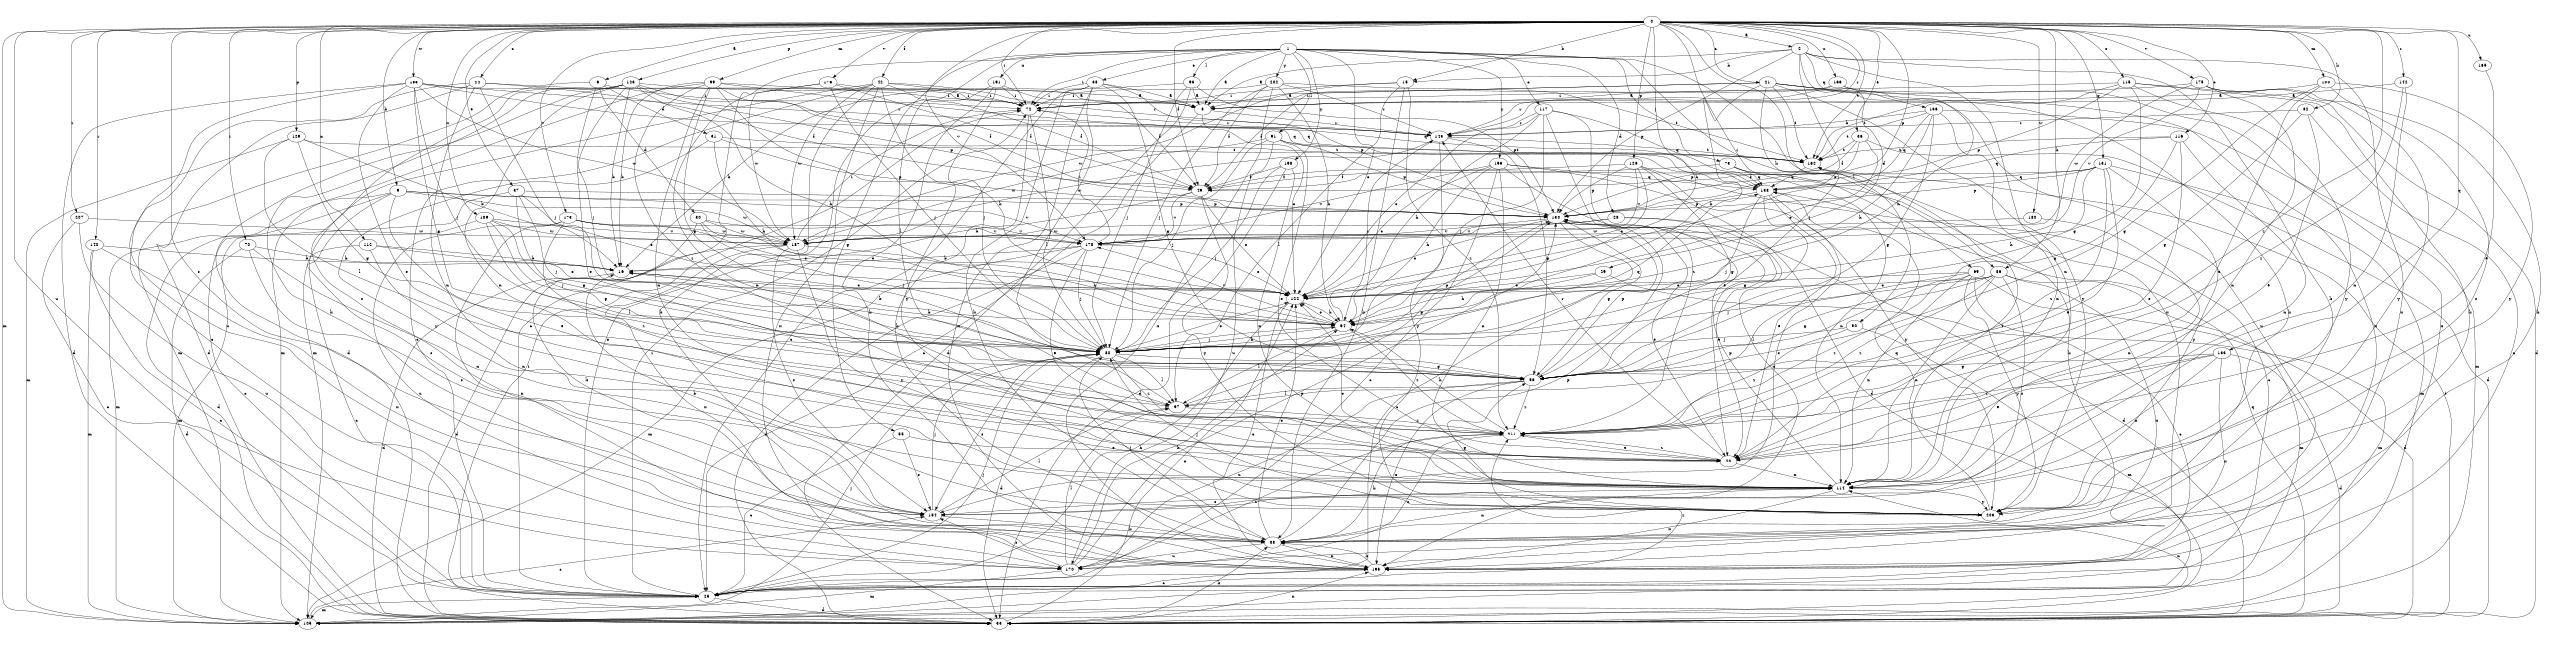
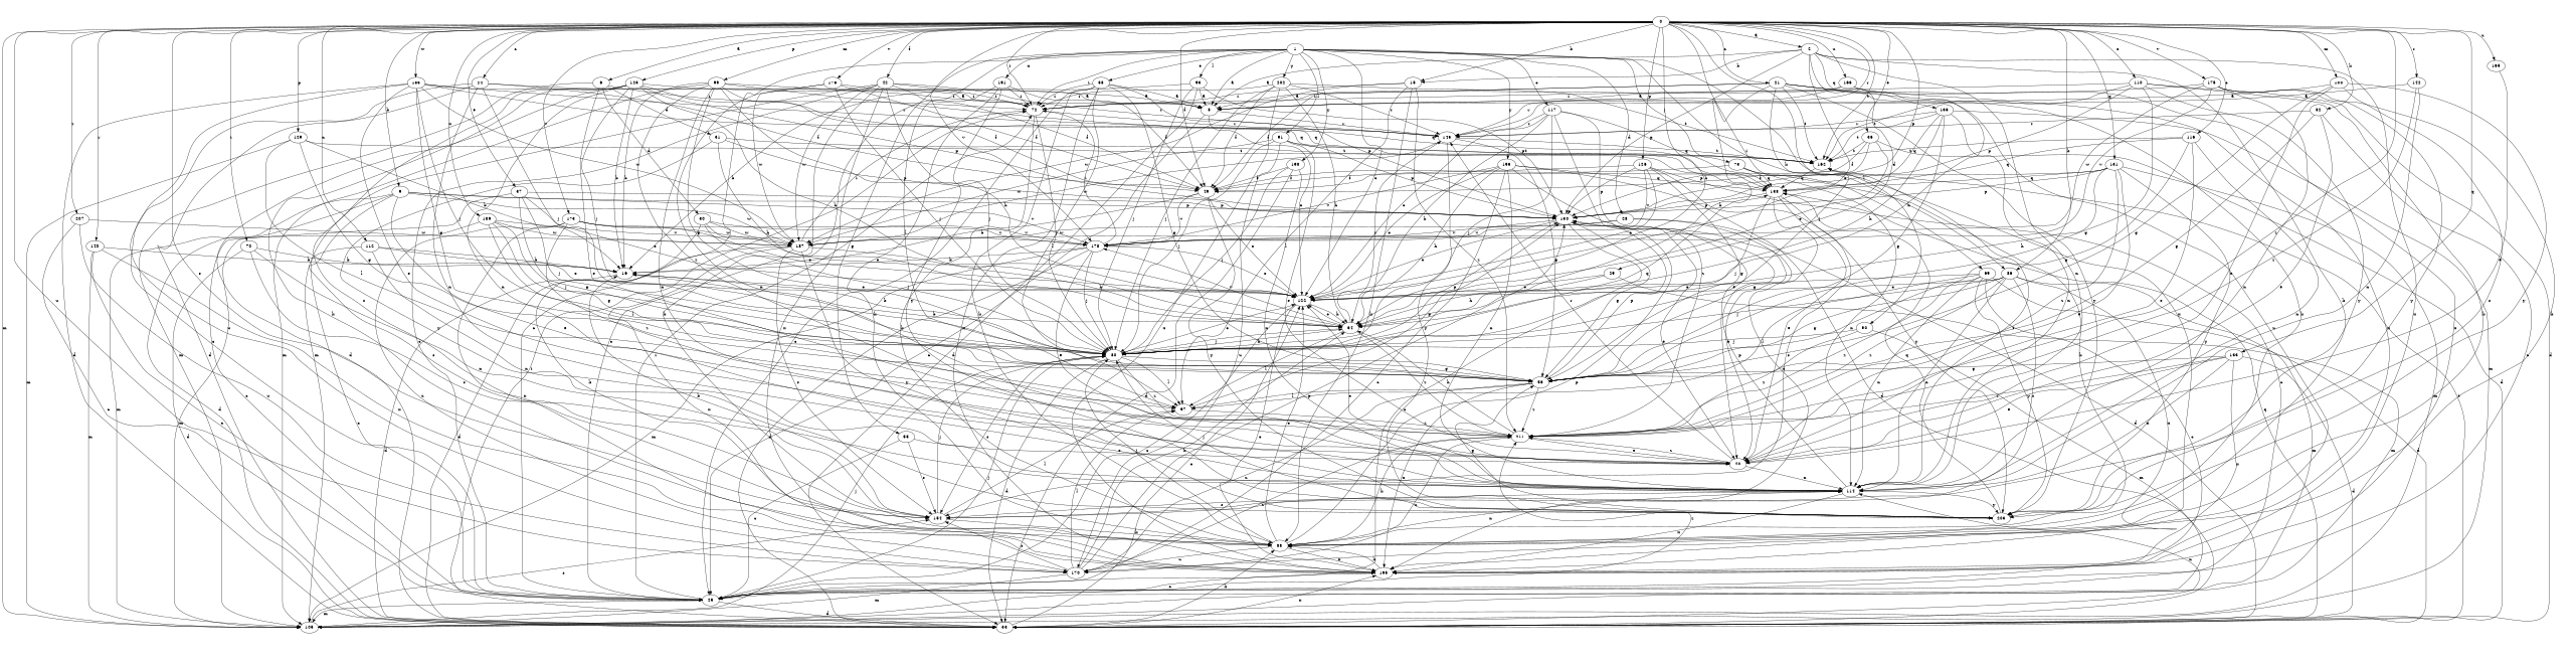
  strict digraph {
    0
    2
    6
    9
    15
    21
    24
    36
    37
    42
    49
    64
    69
    70
    72
    82
    86
    90
    99
    100
    105
    112
-   115
+   115 [label=110]
    116
    123
    126
    129
    130
    131
    133
    140
    142
    145
    154
    162
    165
    166
    170
    173
    175
    176
    178
-   180
    183
    189
    207
    211
    8
    122
    195
    29
    88
    114
    136
    30
    31
    40
    33
    187
    97
    80
    203
    25
    56
    16
    138
    1
    28
    38
    55
    73
    91
    93
    117
    191
    196
    198
    202
    0 -> 2 [label=a]
    0 -> 6 [label=a]
    0 -> 9 [label=b]
    0 -> 15 [label=b]
    0 -> 21 [label=c]
    0 -> 24 [label=c]
    0 -> 36 [label=e]
    0 -> 37 [label=e]
    0 -> 42 [label=f]
    0 -> 49 [label=f]
    0 -> 64 [label=h]
    0 -> 69 [label=i]
    0 -> 70 [label=i]
    0 -> 72 [label=i]
    0 -> 82 [label=k]
    0 -> 86 [label=k]
    0 -> 90 [label=l]
    0 -> 99 [label=m]
    0 -> 100 [label=m]
    0 -> 105 [label=m]
    0 -> 112 [label=n]
    0 -> 115 [label=o]
    0 -> 116 [label=o]
    0 -> 123 [label=p]
    0 -> 126 [label=p]
    0 -> 129 [label=p]
    0 -> 130 [label=p]
    0 -> 131 [label=q]
    0 -> 133 [label=q]
    0 -> 140 [label=r]
    0 -> 142 [label=r]
    0 -> 145 [label=r]
    0 -> 154 [label=s]
    0 -> 162 [label=t]
    0 -> 165 [label=u]
    0 -> 166 [label=u]
    0 -> 170 [label=u]
    0 -> 173 [label=v]
    0 -> 175 [label=v]
    0 -> 176 [label=v]
    0 -> 178 [label=v]
-   0 -> 180 [label=w]
    0 -> 183 [label=w]
    0 -> 189 [label=x]
    0 -> 207 [label=z]
    0 -> 211 [label=z]
    2 -> 15 [label=b]
    2 -> 130 [label=p]
    2 -> 8 [label=a]
    2 -> 122 [label=o]
    2 -> 195 [label=x]
    2 -> 29 [label=d]
    2 -> 88 [label=k]
    2 -> 114 [label=n]
    2 -> 136 [label=q]
    6 -> 72 [label=i]
    6 -> 105 [label=m]
    6 -> 30 [label=d]
    6 -> 31 [label=d]
    6 -> 40 [label=e]
    9 -> 105 [label=m]
    9 -> 130 [label=p]
    9 -> 154 [label=s]
    9 -> 178 [label=v]
    9 -> 40 [label=e]
    9 -> 33 [label=d]
    9 -> 187 [label=w]
    15 -> 72 [label=i]
    15 -> 211 [label=z]
    15 -> 88 [label=k]
    15 -> 187 [label=w]
    15 -> 97 [label=l]
    21 -> 49 [label=f]
    21 -> 64 [label=h]
    21 -> 162 [label=t]
    21 -> 170 [label=u]
    21 -> 8 [label=a]
    21 -> 195 [label=x]
    21 -> 88 [label=k]
    21 -> 80 [label=j]
    21 -> 203 [label=y]
    24 -> 49 [label=f]
    24 -> 8 [label=a]
    24 -> 114 [label=n]
    24 -> 33 [label=d]
    24 -> 80 [label=j]
    24 -> 25 [label=c]
    36 -> 49 [label=f]
    36 -> 130 [label=p]
    36 -> 162 [label=t]
    36 -> 122 [label=o]
    36 -> 33 [label=d]
    37 -> 130 [label=p]
    37 -> 122 [label=o]
    37 -> 80 [label=j]
    37 -> 25 [label=c]
    37 -> 56 [label=g]
    42 -> 49 [label=f]
    42 -> 72 [label=i]
    42 -> 105 [label=m]
    42 -> 145 [label=r]
    42 -> 195 [label=x]
    42 -> 88 [label=k]
    42 -> 187 [label=w]
    42 -> 80 [label=j]
    42 -> 25 [label=c]
    49 -> 178 [label=v]
    49 -> 122 [label=o]
    49 -> 203 [label=y]
    49 -> 16 [label=b]
    64 -> 145 [label=r]
    64 -> 178 [label=v]
    64 -> 211 [label=z]
    64 -> 122 [label=o]
    64 -> 97 [label=l]
    64 -> 80 [label=j]
    64 -> 16 [label=b]
    69 -> 211 [label=z]
    69 -> 122 [label=o]
    69 -> 114 [label=n]
    69 -> 33 [label=d]
    69 -> 97 [label=l]
    69 -> 203 [label=y]
    69 -> 25 [label=c]
    70 -> 154 [label=s]
    70 -> 114 [label=n]
    70 -> 33 [label=d]
    70 -> 16 [label=b]
    72 -> 145 [label=r]
    72 -> 88 [label=k]
    72 -> 80 [label=j]
    82 -> 145 [label=r]
    82 -> 40 [label=e]
    82 -> 25 [label=c]
    82 -> 56 [label=g]
    86 -> 105 [label=m]
    86 -> 154 [label=s]
    86 -> 211 [label=z]
    86 -> 122 [label=o]
    86 -> 195 [label=x]
    86 -> 114 [label=n]
    86 -> 80 [label=j]
    86 -> 56 [label=g]
    90 -> 105 [label=m]
    90 -> 211 [label=z]
    90 -> 80 [label=j]
    99 -> 49 [label=f]
    99 -> 64 [label=h]
    99 -> 72 [label=i]
    99 -> 105 [label=m]
    99 -> 211 [label=z]
    99 -> 114 [label=n]
    99 -> 56 [label=g]
    99 -> 16 [label=b]
    99 -> 138 [label=q]
    100 -> 154 [label=s]
    100 -> 8 [label=a]
    100 -> 40 [label=e]
    100 -> 203 [label=y]
    100 -> 56 [label=g]
    105 -> 154 [label=s]
    105 -> 80 [label=j]
    112 -> 122 [label=o]
    112 -> 114 [label=n]
    112 -> 25 [label=c]
    112 -> 16 [label=b]
    115 -> 72 [label=i]
    115 -> 130 [label=p]
    115 -> 162 [label=t]
    115 -> 88 [label=k]
    115 -> 33 [label=d]
    115 -> 203 [label=y]
    115 -> 56 [label=g]
    116 -> 162 [label=t]
    116 -> 114 [label=n]
    116 -> 40 [label=e]
    116 -> 56 [label=g]
    116 -> 138 [label=q]
    123 -> 64 [label=h]
    123 -> 130 [label=p]
    123 -> 154 [label=s]
    123 -> 8 [label=a]
    123 -> 88 [label=k]
    123 -> 114 [label=n]
    123 -> 33 [label=d]
    123 -> 80 [label=j]
    123 -> 16 [label=b]
    123 -> 138 [label=q]
    126 -> 49 [label=f]
    126 -> 130 [label=p]
    126 -> 178 [label=v]
    126 -> 122 [label=o]
    126 -> 203 [label=y]
    126 -> 25 [label=c]
    126 -> 56 [label=g]
    129 -> 105 [label=m]
    129 -> 162 [label=t]
    129 -> 97 [label=l]
    129 -> 56 [label=g]
    129 -> 16 [label=b]
    130 -> 178 [label=v]
    130 -> 122 [label=o]
    130 -> 40 [label=e]
    130 -> 25 [label=c]
    130 -> 56 [label=g]
    131 -> 49 [label=f]
    131 -> 64 [label=h]
    131 -> 105 [label=m]
    131 -> 130 [label=p]
    131 -> 211 [label=z]
    131 -> 40 [label=e]
    131 -> 203 [label=y]
    131 -> 138 [label=q]
    133 -> 211 [label=z]
    133 -> 195 [label=x]
    133 -> 114 [label=n]
    133 -> 40 [label=e]
    133 -> 33 [label=d]
    133 -> 56 [label=g]
    140 -> 105 [label=m]
    140 -> 195 [label=x]
    140 -> 25 [label=c]
    140 -> 16 [label=b]
    142 -> 211 [label=z]
    142 -> 8 [label=a]
    142 -> 114 [label=n]
    145 -> 162 [label=t]
    145 -> 187 [label=w]
    145 -> 203 [label=y]
    145 -> 56 [label=g]
    154 -> 88 [label=k]
    154 -> 97 [label=l]
    154 -> 80 [label=j]
    154 -> 16 [label=b]
    162 -> 138 [label=q]
    165 -> 40 [label=e]
    166 -> 64 [label=h]
    166 -> 72 [label=i]
    166 -> 145 [label=r]
    166 -> 195 [label=x]
    170 -> 64 [label=h]
    170 -> 105 [label=m]
    170 -> 130 [label=p]
    170 -> 154 [label=s]
    170 -> 211 [label=z]
    170 -> 97 [label=l]
    173 -> 170 [label=u]
    173 -> 178 [label=v]
    173 -> 211 [label=z]
    173 -> 122 [label=o]
    173 -> 195 [label=x]
    173 -> 187 [label=w]
    175 -> 178 [label=v]
    175 -> 8 [label=a]
    175 -> 88 [label=k]
    175 -> 114 [label=n]
    175 -> 187 [label=w]
    175 -> 203 [label=y]
    176 -> 49 [label=f]
    176 -> 72 [label=i]
    176 -> 114 [label=n]
    176 -> 187 [label=w]
    176 -> 80 [label=j]
    178 -> 72 [label=i]
    178 -> 105 [label=m]
    178 -> 122 [label=o]
    178 -> 40 [label=e]
    178 -> 33 [label=d]
    178 -> 80 [label=j]
    178 -> 16 [label=b]
-   180 -> 114 [label=n]
-   180 -> 187 [label=w]
    183 -> 145 [label=r]
    183 -> 170 [label=u]
    183 -> 8 [label=a]
    183 -> 40 [label=e]
    183 -> 33 [label=d]
    183 -> 187 [label=w]
    183 -> 80 [label=j]
    183 -> 56 [label=g]
    183 -> 138 [label=q]
    189 -> 105 [label=m]
    189 -> 178 [label=v]
    189 -> 187 [label=w]
    189 -> 97 [label=l]
    189 -> 80 [label=j]
    189 -> 56 [label=g]
    207 -> 170 [label=u]
    207 -> 187 [label=w]
    207 -> 25 [label=c]
    211 -> 64 [label=h]
    211 -> 170 [label=u]
    211 -> 88 [label=k]
    211 -> 40 [label=e]
    8 -> 145 [label=r]
    8 -> 122 [label=o]
    8 -> 25 [label=c]
    122 -> 64 [label=h]
    122 -> 195 [label=o]
-   122 -> 25 [label=h]
+   122 -> 25 [label=c]
    195 -> 88 [label=k]
    195 -> 25 [label=c]
    29 -> 64 [label=h]
    29 -> 105 [label=m]
    29 -> 122 [label=o]
    88 -> 130 [label=p]
    88 -> 170 [label=u]
    88 -> 122 [label=o]
    88 -> 195 [label=x]
    88 -> 114 [label=n]
    88 -> 80 [label=j]
    114 -> 130 [label=p]
    114 -> 154 [label=s]
    114 -> 162 [label=t]
    114 -> 122 [label=o]
    114 -> 195 [label=x]
    114 -> 203 [label=y]
    136 -> 64 [label=h]
    136 -> 105 [label=m]
-   136 -> 145 [label=b]
+   136 -> 145 [label=r]
    136 -> 162 [label=t]
    136 -> 114 [label=n]
    136 -> 56 [label=g]
    136 -> 138 [label=q]
    30 -> 178 [label=v]
    30 -> 122 [label=o]
    30 -> 88 [label=k]
    30 -> 187 [label=w]
    30 -> 80 [label=j]
    31 -> 64 [label=h]
    31 -> 130 [label=p]
    31 -> 162 [label=t]
    31 -> 203 [label=y]
    40 -> 145 [label=r]
    40 -> 211 [label=z]
    40 -> 114 [label=n]
    33 -> 72 [label=i]
    33 -> 162 [label=t]
    33 -> 122 [label=o]
    33 -> 195 [label=x]
    33 -> 88 [label=k]
    33 -> 114 [label=n]
    33 -> 138 [label=q]
    187 -> 64 [label=h]
    187 -> 72 [label=i]
    187 -> 154 [label=s]
    187 -> 195 [label=x]
    187 -> 33 [label=d]
    187 -> 203 [label=y]
    97 -> 130 [label=p]
    97 -> 211 [label=z]
    80 -> 64 [label=h]
    80 -> 130 [label=p]
    80 -> 154 [label=s]
    80 -> 211 [label=z]
    80 -> 122 [label=o]
    80 -> 33 [label=d]
    80 -> 97 [label=l]
    80 -> 56 [label=g]
    80 -> 16 [label=b]
    80 -> 138 [label=q]
    203 -> 80 [label=j]
    203 -> 56 [label=g]
    203 -> 138 [label=q]
    25 -> 72 [label=i]
    25 -> 105 [label=m]
    25 -> 211 [label=z]
    25 -> 33 [label=d]
    25 -> 80 [label=j]
    56 -> 130 [label=p]
    56 -> 170 [label=u]
    56 -> 211 [label=z]
    56 -> 195 [label=x]
    56 -> 97 [label=l]
    16 -> 122 [label=o]
    16 -> 33 [label=d]
    138 -> 130 [label=p]
    138 -> 154 [label=s]
    138 -> 40 [label=e]
    138 -> 80 [label=j]
    138 -> 56 [label=g]
    1 -> 72 [label=i]
    1 -> 86 [label=k]
    1 -> 8 [label=a]
    1 -> 122 [label=o]
    1 -> 195 [label=x]
    1 -> 97 [label=l]
    1 -> 25 [label=c]
    1 -> 28 [label=d]
    1 -> 38 [label=e]
    1 -> 55 [label=g]
    1 -> 73 [label=j]
    1 -> 91 [label=l]
    1 -> 93 [label=l]
    1 -> 117 [label=o]
    1 -> 191 [label=x]
    1 -> 196 [label=y]
    1 -> 198 [label=y]
    1 -> 202 [label=y]
    28 -> 178 [label=v]
    28 -> 40 [label=e]
    28 -> 33 [label=d]
    28 -> 187 [label=w]
    38 -> 72 [label=i]
    38 -> 130 [label=p]
    38 -> 8 [label=a]
    38 -> 195 [label=x]
    38 -> 88 [label=k]
    38 -> 97 [label=l]
    38 -> 25 [label=c]
    38 -> 56 [label=g]
    55 -> 154 [label=s]
    55 -> 40 [label=e]
    55 -> 25 [label=c]
    73 -> 49 [label=f]
    73 -> 88 [label=k]
    73 -> 114 [label=n]
    73 -> 138 [label=q]
    91 -> 130 [label=p]
    91 -> 162 [label=t]
    91 -> 170 [label=u]
    91 -> 40 [label=e]
    91 -> 187 [label=w]
    91 -> 80 [label=j]
    93 -> 130 [label=p]
    93 -> 8 [label=a]
    93 -> 33 [label=d]
    93 -> 80 [label=j]
    93 -> 16 [label=b]
    117 -> 64 [label=h]
    117 -> 145 [label=r]
    117 -> 211 [label=z]
    117 -> 122 [label=o]
    117 -> 40 [label=e]
    117 -> 80 [label=j]
    117 -> 138 [label=q]
    191 -> 49 [label=f]
    191 -> 72 [label=i]
    191 -> 88 [label=k]
    191 -> 203 [label=y]
    191 -> 25 [label=c]
    196 -> 64 [label=h]
    196 -> 178 [label=v]
    196 -> 122 [label=o]
    196 -> 195 [label=x]
    196 -> 114 [label=n]
    196 -> 33 [label=d]
    196 -> 25 [label=c]
    196 -> 138 [label=q]
    198 -> 49 [label=f]
    198 -> 114 [label=n]
    198 -> 33 [label=d]
    198 -> 80 [label=j]
    202 -> 49 [label=f]
    202 -> 64 [label=h]
    202 -> 72 [label=i]
    202 -> 145 [label=r]
    202 -> 162 [label=t]
    202 -> 195 [label=x]
    202 -> 80 [label=j]
  }
